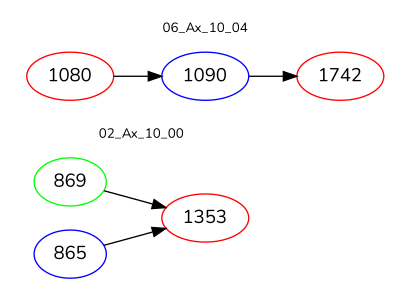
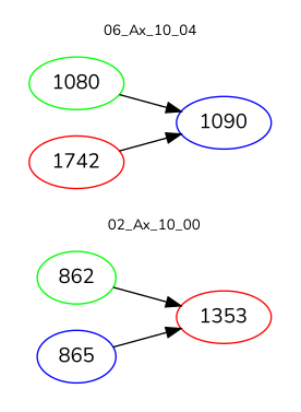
  digraph {
    fontname=Nunito
    rankdir=LR
    node [color=green fontname=Nunito]
    edge [color=black fontname=Nunito]
-   n1 [label=869]
+   n1 [label=862]
    n2 [color=blue label=865]
    n3 [color=red label=1353]
-   n4 [color=red label=1080]
+   n4 [label=1080]
    n5 [color=blue label=1090]
    n6 [color=red label=1742]
    subgraph cluster_1 {
      color=white
      fontsize=10
      label="02_Ax_10_00"
      n1
      n2
      n3
    }
    subgraph cluster_2 {
      color=white
      fontsize=10
      label="06_Ax_10_04"
      n4
      n5
      n6
    }
    n1 -> n3
    n2 -> n3
    n4 -> n5
-   n5 -> n6
+   n6 -> n5
  }
